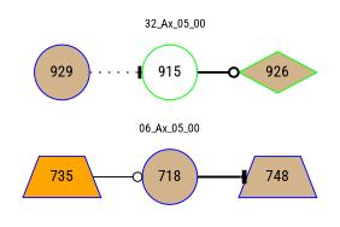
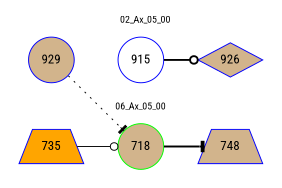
  digraph {
    fontname="Roboto Condensed"
    rankdir=LR
    node [color=blue fillcolor=tan fontname="Roboto Condensed" shape=circle style=filled]
    edge [arrowhead=tee color=black fontname="Roboto Condensed" style=bold]
    n1 [label=929]
-   n2 [color=green fillcolor=white label=915]
-   n3 [color=green label=926 shape=diamond]
+   n2 [fillcolor=white label=915]
+   n3 [label=926 shape=diamond]
    n4 [fillcolor=orange label=735 shape=trapezium]
-   n5 [label=718]
+   n5 [color=green label=718]
    n6 [label=748 shape=trapezium]
    subgraph cluster_1 {
      color=white
      fontsize=10
-     label="32_Ax_05_00"
+     label="02_Ax_05_00"
      n1
      n2
      n3
    }
    subgraph cluster_2 {
      color=white
      fontsize=10
      label="06_Ax_05_00"
      n4
      n5
      n6
    }
-   n1 -> n2 [style=dotted]
+   n1 -> n5 [style=dotted]
    n2 -> n3 [arrowhead=odot]
    n4 -> n5 [arrowhead=odot style=solid]
    n5 -> n6
  }
